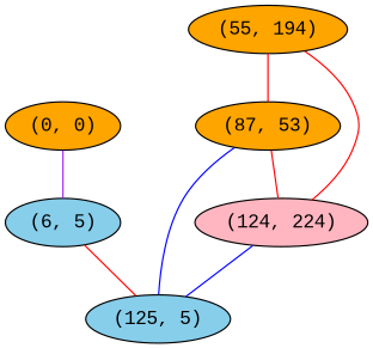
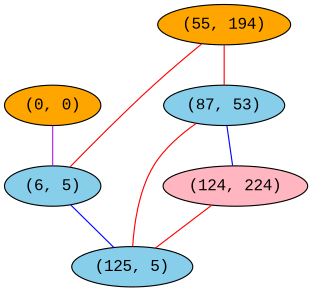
  graph {
    fontname="Liberation Mono"
    node [fillcolor=skyblue fontname="Liberation Mono" style=filled]
    edge [color=blue fontname="Liberation Mono" weight=3]
    "(0, 0)" [fillcolor=orange]
    n2 [label="(6, 5)"]
    "(125, 5)"
    n4 [fillcolor=orange label="(55, 194)"]
-   "(87, 53)" [fillcolor=orange]
+   "(87, 53)"
    "(124, 224)" [fillcolor=lightpink]
    "(0, 0)" -- n2 [color=purple weight=4]
-   n2 -- "(125, 5)" [color=red]
-   n4 -- "(124, 224)" [color=red weight=1]
+   n2 -- "(125, 5)"
+   n4 -- n2 [color=red weight=1]
    n4 -- "(87, 53)" [color=red weight=1]
-   "(87, 53)" -- "(125, 5)"
-   "(87, 53)" -- "(124, 224)" [color=red]
-   "(124, 224)" -- "(125, 5)" [weight=1]
+   "(87, 53)" -- "(125, 5)" [color=red]
+   "(87, 53)" -- "(124, 224)"
+   "(124, 224)" -- "(125, 5)" [color=red weight=1]
  }
